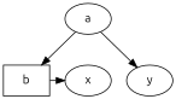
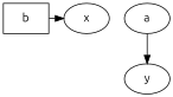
  digraph {
    fontname=Ubuntu
    node [fontname=Ubuntu]
    edge [fontname=Ubuntu]
    b [shape=box]
    x
    a
    y
    subgraph sub_1 {
      rank=same
      b
      x
    }
    b -> x
-   a -> b
    a -> y
  }
